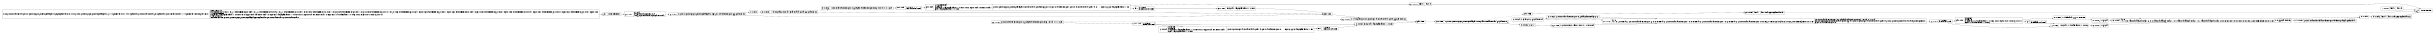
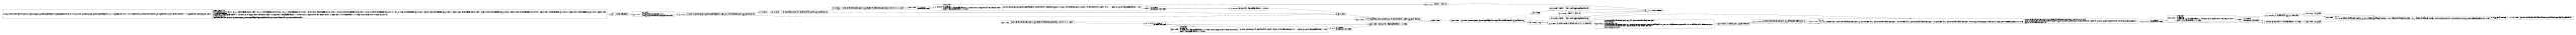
  digraph {
    fontname="DejaVu Sans"
    rankdir=LR
    node [fontname="DejaVu Sans" shape=record]
    edge [fontname="DejaVu Sans"]
    n1 [label="{43\:\ ?|MTH_ENTER_BLOCK\l}"]
    n2 [label="{45\:\ 0x0000|r0 = true\lr8.mBaseContextAttached = true\lint r1 = mapNightMode(r9, calculateNightMode())\l}"]
    n3 [label="{46\:\ 0x000f|if (androidx.appcompat.app.AppCompatDelegateImpl.sCanApplyOverrideConfiguration == false) goto L12\l}"]
    n4 [label="{47\:\ 0x0011}"]
    n5 [label="{53\:\ 0x0021}"]
    n6 [label="{48\:\ 0x0013|if ((r9 instanceof android.view.ContextThemeWrapper) == false) goto L12\l}"]
    n7 [label="{54\:\ 0x0023|if ((r9 instanceof androidx.appcompat.view.ContextThemeWrapper) == false) goto L20\l}"]
    n8 [label="{49\:\ 0x0015|android.content.res.Configuration r2 = createOverrideConfigurationForDayNight(r9, r1, null, false)\l}"]
-   n9 [label="{82\:\ 0x0019|SYNTHETIC\lVERSION_TOP_SPLITTER\l}"]
-   n10 [label="{50\:\ 0x0019|IMMUTABLE_ENTER\lTRY_LEAVE\lTryCatch #1 \{IllegalStateException \-\> 0x0020, blocks: (B:50:0x0019), top: B:82:0x0019 \}\lCatch: IllegalStateException \-\> 0x0020\l|androidx.appcompat.app.AppCompatDelegateImpl.ContextThemeWrapperCompatApi17Impl.applyOverrideConfiguration((android.view.ContextThemeWrapper) r9, r2)     \/\/ Catch: java.lang.IllegalStateException \-\> L20\l}"]
-   n11 [label="{51\:\ 0x001f|RETURN\l|return r9\l}"]
+   n9 [label="{82\:\ 0x0019|SYNTHETIC\lEXC_TOP_SPLITTER\l}"]
+   n10 [label="{50\:\ 0x0019|TRY_ENTER\lTRY_LEAVE\lTryCatch #1 \{IllegalStateException \-\> 0x0020, blocks: (B:50:0x0019), top: B:82:0x0019 \}\lCatch: IllegalStateException \-\> 0x0020\l|androidx.appcompat.app.AppCompatDelegateImpl.ContextThemeWrapperCompatApi17Impl.applyOverrideConfiguration((android.view.ContextThemeWrapper) r9, r2)     \/\/ Catch: java.lang.IllegalStateException \-\> L20\l}"]
+   n11 [label="{51\:\ 0x001f|VERSION\l|return r9\l}"]
    n12 [label="{83\:\ ?|SYNTHETIC\lEXC_BOTTOM_SPLITTER\l}"]
    n13 [label="{52\:\ 0x0020|ExcHandler: IllegalStateException \-\> 0x0020\l}"]
    n14 [label="{44\:\ ?|MTH_EXIT_BLOCK\l}"]
    n15 [label="{59\:\ 0x0031}"]
    n16 [label="{55\:\ 0x0025|android.content.res.Configuration r2 = createOverrideConfigurationForDayNight(r9, r1, null, false)\l}"]
    n17 [label="{80\:\ 0x0029|SYNTHETIC\lEXC_TOP_SPLITTER\l}"]
    n18 [label="{60\:\ 0x0033|if (androidx.appcompat.app.AppCompatDelegateImpl.sCanReturnDifferentContext != false) goto L24\l}"]
    n19 [label="{56\:\ 0x0029|TRY_ENTER\lTRY_LEAVE\lTryCatch #0 \{IllegalStateException \-\> 0x0030, blocks: (B:56:0x0029), top: B:80:0x0029 \}\lCatch: IllegalStateException \-\> 0x0030\l|((androidx.appcompat.view.ContextThemeWrapper) r9).applyOverrideConfiguration(r2)     \/\/ Catch: java.lang.IllegalStateException \-\> L30\l}"]
    n20 [label="{58\:\ 0x0030|ExcHandler: IllegalStateException \-\> 0x0030\l}"]
    n21 [label="{81\:\ ?|SYNTHETIC\lEXC_BOTTOM_SPLITTER\l}"]
    n22 [label="{57\:\ 0x002f|RETURN\l|return r9\l}"]
    n23 [label="{61\:\ 0x0035}"]
    n24 [label="{63\:\ 0x003a|r2 = null\l}"]
    n25 [label="{62\:\ 0x0039|RETURN\l|return super.attachBaseContext2(r9)\l}"]
    n26 [label="{64\:\ 0x003f|if (android.os.Build.VERSION.SDK_INT \< 17) goto L29\l}"]
+   n27 [label="{65\:\ 0x0041|android.content.res.Configuration r3 = new android.content.res.Configuration()\lr3.uiMode = \-1\lr3.fontScale = 0.0f\landroid.content.res.Configuration r5 = androidx.appcompat.app.AppCompatDelegateImpl.Api17Impl.createConfigurationContext(r9, r3).getResources().getConfiguration()\landroid.content.res.Configuration r6 = r9.getResources().getConfiguration()\lr5.uiMode = r6.uiMode\l}"]
    n28 [label="{68\:\ 0x006f|PHI: r2 \l  PHI: (r2v4 'configOverlay' android.content.res.Configuration) = (r2v3 'configOverlay' android.content.res.Configuration), (r2v3 'configOverlay' android.content.res.Configuration), (r2v5 'configOverlay' android.content.res.Configuration) binds: [B:64:0x003f, B:66:0x0069, B:67:0x006b] A[DONT_GENERATE, DONT_INLINE]\l|android.content.res.Configuration r3 = createOverrideConfigurationForDayNight(r9, r1, r2, true)\landroidx.appcompat.view.ContextThemeWrapper r5 = new androidx.appcompat.view.ContextThemeWrapper(r9, androidx.appcompat.C0019R.style.Theme_AppCompat_Empty)\lr5.applyOverrideConfiguration(r3)\l}"]
    n29 [label="{66\:\ 0x0069|if (r5.equals(r6) != false) goto L29\l}"]
    n30 [label="{84\:\ 0x007d|SYNTHETIC\lEXC_TOP_SPLITTER\l}"]
    n31 [label="{67\:\ 0x006b|android.content.res.Configuration r2 = generateConfigDelta(r5, r6)\l}"]
    n32 [label="{69\:\ 0x007d|TRY_ENTER\lTRY_LEAVE\lTryCatch #2 \{NullPointerException \-\> 0x0086, blocks: (B:69:0x007d), top: B:84:0x007d \}\lCatch: NullPointerException \-\> 0x0086\l}"]
    n33 [label="{74\:\ 0x0086|ExcHandler: NullPointerException \-\> 0x0086\l}"]
    n34 [label="{70\:\ 0x0081|if (r9.getTheme() == null) goto L33\l}"]
    n35 [label="{85\:\ ?|SYNTHETIC\lEXC_BOTTOM_SPLITTER\l}"]
    n36 [label="{75\:\ 0x0087|r0 = false\l}"]
    n37 [label="{72\:\ 0x0084|r0 = false\l}"]
    n38 [label="{76\:\ 0x0089|PHI: r0 \l  PHI: (r0v3 'needsThemeRebase' boolean) = (r0v2 'needsThemeRebase' boolean), (r0v0 'needsThemeRebase' boolean), (r0v4 'needsThemeRebase' boolean) binds: [B:75:0x0087, B:70:0x0081, B:72:0x0084] A[DONT_GENERATE, DONT_INLINE]\l|if (r0 == false) goto L36\l}"]
    n39 [label="{77\:\ 0x008b|androidx.core.content.res.ResourcesCompat.ThemeCompat.rebase(r5.getTheme())\l}"]
-   n40 [label="{78\:\ 0x0092}"]
    n41 [label="{79\:\ 0x0096|RETURN\l|return super.attachBaseContext2(r5)\l}"]
    n42 [label="{public android.content.Context androidx.appcompat.app.AppCompatDelegateImpl.attachBaseContext2((r8v0 'this' androidx.appcompat.app.AppCompatDelegateImpl A[IMMUTABLE_TYPE, THIS]), (r9v0 'baseContext' android.content.Context A[D('baseContext' android.content.Context), IMMUTABLE_TYPE, METHOD_ARGUMENT]))  | USE_LINES_HINTS\lCROSS_EDGE: B:57:0x002f \-\> B:44:?, CROSS_EDGE: B:62:0x0039 \-\> B:44:?, CROSS_EDGE: B:79:0x0096 \-\> B:44:?, CROSS_EDGE: B:76:0x0089 \-\> B:78:0x0092, CROSS_EDGE: B:70:0x0081 \-\> B:76:0x0089, CROSS_EDGE: B:75:0x0087 \-\> B:76:0x0089, CROSS_EDGE: B:84:0x007d \-\> B:74:0x0086, CROSS_EDGE: B:66:0x0069 \-\> B:68:0x006f, CROSS_EDGE: B:64:0x003f \-\> B:68:0x006f, CROSS_EDGE: B:80:0x0029 \-\> B:58:0x0030, CROSS_EDGE: B:54:0x0023 \-\> B:59:0x0031, CROSS_EDGE: B:82:0x0019 \-\> B:52:0x0020, CROSS_EDGE: B:48:0x0013 \-\> B:53:0x0021, CROSS_EDGE: B:46:0x000f \-\> B:53:0x0021\lINLINE_NOT_NEEDED\lTryCatch #0 \{IllegalStateException \-\> 0x0030, blocks: (B:56:0x0029), top: B:80:0x0029 \}, TryCatch #1 \{IllegalStateException \-\> 0x0020, blocks: (B:50:0x0019), top: B:82:0x0019 \}, TryCatch #2 \{NullPointerException \-\> 0x0086, blocks: (B:69:0x007d), top: B:84:0x007d \}\lTYPE_VARS: EMPTY\lMETHOD_OVERRIDE: [androidx.appcompat.app.AppCompatDelegate.attachBaseContext2(android.content.Context):android.content.Context]\l}"]
    n1 -> n2
    n2 -> n3
    n3 -> n4 [style=dashed]
    n3 -> n5
    n4 -> n6
    n5 -> n7
    n6 -> n5
    n6 -> n8 [style=dashed]
    n7 -> n15
    n8 -> n9
    n9 -> n10
    n10 -> n11
    n10 -> n12
    n11 -> n14
    n12 -> n13
    n13 -> n5
    n15 -> n18
    n16 -> n7 [style=dashed]
    n16 -> n17
    n17 -> n19
    n17 -> n20
    n18 -> n23 [style=dashed]
    n18 -> n24
    n19 -> n21
    n20 -> n15
    n21 -> n20
    n22 -> n14
    n23 -> n25
    n24 -> n26
    n25 -> n14
+   n26 -> n27 [style=dashed]
    n26 -> n28
+   n27 -> n29
    n28 -> n30
    n29 -> n28
    n29 -> n31 [style=dashed]
    n30 -> n32
    n30 -> n33
    n31 -> n28
    n32 -> n34
    n32 -> n35
    n33 -> n36
    n34 -> n37
    n34 -> n38 [style=dashed]
    n35 -> n33
    n36 -> n38
    n37 -> n38
    n38 -> n39 [style=dashed]
-   n38 -> n40
-   n39 -> n40
-   n40 -> n41
    n41 -> n14
    n42 -> n1
  }
